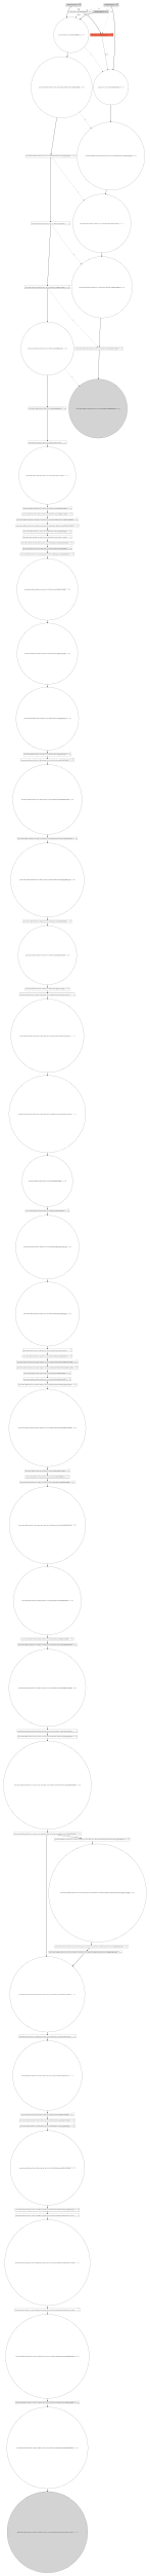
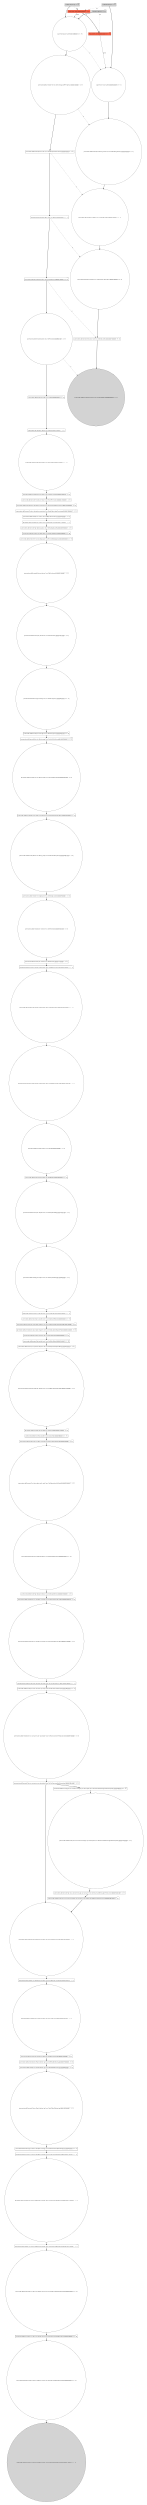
  digraph {
    fontname=Nunito
    node [fillcolor=white fontname=Nunito shape=folder style=filled]
    edge [fontname=Nunito style=bold]
    n1 [label="jcommander.addCommand(\"permissions\",new Permissions())@@@11@@@['1', '1', '0']" shape=circle]
    n2 [label="jcommander.addCommand(\"grant-permission\",new GrantPermissions())@@@12@@@['1', '1', '0']"]
    n3 [label="jcommander.addCommand(\"revoke-permission\",new RevokePermissions())@@@13@@@['1', '1', '0']"]
    n4 [fillcolor=lightgray label="CmdNamespaces['0', '1', '0']"]
    n5 [label="super(\"namespaces\",admin)@@@3@@@['1', '1', '0']" shape=circle]
-   n6 [label="PulsarAdmin admin@@@2@@@['1', '1', '0']"]
+   n6 [fillcolor=tomato label="PulsarAdmin admin@@@2@@@['1', '1', '0']"]
    n7 [label="super(\"broker-stats\",admin)@@@3@@@['0', '0', '1']" shape=circle]
    n8 [label="jcommander.addCommand(\"list\",new GetNamespacesPerProperty())@@@4@@@['1', '1', '0']" shape=circle]
    n9 [fillcolor=tomato label="PulsarAdmin admin@@@2@@@['0', '0', '1']"]
    n10 [label="jcommander.addCommand(\"get-max-consumers-per-subscription\",new GetMaxConsumersPerSubscription())@@@57@@@['1', '1', '0']" shape=circle]
    n11 [label="jcommander.addCommand(\"set-max-consumers-per-subscription\",new SetMaxConsumersPerSubscription())@@@58@@@['1', '1', '0']"]
    n12 [label="jcommander.addCommand(\"get-compaction-threshold\",new GetCompactionThreshold())@@@63@@@['1', '1', '0']" shape=circle]
    n13 [label="jcommander.addCommand(\"get-max-unacked-messages-per-subscription\",new GetMaxUnackedMessagesPerSubscription())@@@59@@@['0', '1', '0']"]
    n14 [label="jcommander.addCommand(\"topics\",new GetTopics())@@@6@@@['1', '1', '0']"]
    n15 [label="jcommander.addCommand(\"topics\",new CmdTopics(),\"destinations\")@@@6@@@['0', '0', '1']" shape=circle]
    n16 [label="jcommander.addCommand(\"destinations\",new GetDestinations())@@@7@@@['1', '1', '0']"]
    n17 [label="jcommander.addCommand(\"allocator-stats\",new CmdAllocatorStats())@@@7@@@['0', '0', '1']"]
    n18 [label="jcommander.addCommand(\"policies\",new GetPolicies())@@@8@@@['1', '1', '0']" shape=circle]
    n19 [label="jcommander.addCommand(\"set-backlog-quota\",new SetBacklogQuota())@@@19@@@['1', '1', '0']"]
    n20 [label="jcommander.addCommand(\"remove-backlog-quota\",new RemoveBacklogQuota())@@@20@@@['1', '1', '0']"]
    n21 [label="jcommander.addCommand(\"get-persistence\",new GetPersistence())@@@21@@@['1', '1', '0']" shape=circle]
    n22 [label="jcommander.addCommand(\"set-persistence\",new SetPersistence())@@@22@@@['1', '1', '0']" shape=circle]
    n23 [label="jcommander.addCommand(\"get-schema-compatibility-strategy\",new GetSchemaCompatibilityStrategy())@@@72@@@['1', '1', '0']" shape=circle]
    n24 [label="jcommander.addCommand(\"set-schema-compatibility-strategy\",new SetSchemaCompatibilityStrategy())@@@73@@@['1', '1', '0']"]
    n25 [label="jcommander.addCommand(\"get-is-allow-auto-update-schema\",new GetIsAllowAutoUpdateSchema())@@@74@@@['1', '1', '0']" shape=circle]
    n26 [label="jcommander.addCommand(\"clear-offload-deletion-lag\",new ClearOffloadDeletionLag())@@@69@@@['1', '1', '0']" shape=circle]
    n27 [label="jcommander.addCommand(\"get-schema-autoupdate-strategy\",new GetSchemaAutoUpdateStrategy())@@@70@@@['1', '1', '0']"]
    n28 [label="jcommander.addCommand(\"set-schema-autoupdate-strategy\",new SetSchemaAutoUpdateStrategy())@@@71@@@['1', '1', '0']"]
    n29 [fillcolor=lightgray label="CmdBrokerStats['0', '0', '1']"]
    n30 [label="jcommander.addCommand(\"monitoring-metrics\",new CmdMonitoringMetrics())@@@4@@@['0', '0', '1']" shape=circle]
    n31 [label="jcommander.addCommand(\"get-clusters\",new GetReplicationClusters())@@@17@@@['1', '1', '0']"]
    n32 [label="jcommander.addCommand(\"get-backlog-quotas\",new GetBacklogQuotaMap())@@@18@@@['1', '1', '0']"]
    n33 [label="jcommander.addCommand(\"set-deduplication\",new SetDeduplication())@@@29@@@['1', '1', '0']"]
    n34 [label="jcommander.addCommand(\"get-retention\",new GetRetention())@@@30@@@['1', '1', '0']" shape=circle]
    n35 [label="jcommander.addCommand(\"set-retention\",new SetRetention())@@@31@@@['1', '1', '0']"]
    n36 [label="jcommander.addCommand(\"get-schema-validation-enforce\",new GetSchemaValidationEnforced())@@@76@@@['1', '1', '0']" shape=circle]
    n37 [fillcolor=lightgray label="jcommander.addCommand(\"set-schema-validation-enforce\",new SetSchemaValidationEnforced())@@@77@@@['1', '1', '0']" shape=circle]
    n38 [label="jcommander.addCommand(\"get-anti-affinity-group\",new GetAntiAffinityGroup())@@@25@@@['1', '1', '0']"]
    n39 [label="jcommander.addCommand(\"set-anti-affinity-group\",new SetAntiAffinityGroup())@@@26@@@['1', '1', '0']" shape=circle]
    n40 [label="jcommander.addCommand(\"get-anti-affinity-namespaces\",new GetAntiAffinityNamespaces())@@@27@@@['1', '1', '0']"]
    n41 [fillcolor=lightgray label="jcommander.addCommand(\"load-report\",new CmdLoadReport())@@@8@@@['0', '0', '1']" shape=circle]
    n42 [label="jcommander.addCommand(\"set-max-unacked-messages-per-subscription\",new SetMaxUnackedMessagesPerSubscription())@@@60@@@['0', '1', '0']" shape=circle]
    n43 [label="jcommander.addCommand(\"get-max-unacked-messages-per-consumer\",new GetMaxUnackedMessagesPerConsumer())@@@61@@@['0', '1', '0']"]
    n44 [label="jcommander.addCommand(\"set-max-unacked-messages-per-consumer\",new SetMaxUnackedMessagesPerConsumer())@@@62@@@['0', '1', '0']"]
    n45 [label="jcommander.addCommand(\"delete-anti-affinity-group\",new DeleteAntiAffinityGroup())@@@28@@@['1', '1', '0']" shape=circle]
    n46 [label="jcommander.addCommand(\"get-bookie-affinity-group\",new GetBookieAffinityGroup())@@@33@@@['1', '1', '0']" shape=circle]
    n47 [label="jcommander.addCommand(\"delete-bookie-affinity-group\",new DeleteBookieAffinityGroup())@@@34@@@['1', '1', '0']" shape=circle]
    n48 [label="jcommander.addCommand(\"unload\",new Unload())@@@35@@@['1', '1', '0']" shape=circle]
    n49 [label="jcommander.addCommand(\"create\",new Create())@@@9@@@['1', '1', '0']"]
    n50 [label="jcommander.addCommand(\"revoke-subscription-permission\",new RevokeSubscriptionPermissions())@@@15@@@['1', '1', '0']"]
    n51 [label="jcommander.addCommand(\"set-clusters\",new SetReplicationClusters())@@@16@@@['1', '1', '0']"]
    n52 [label="jcommander.addCommand(\"grant-subscription-permission\",new GrantSubscriptionPermissions())@@@14@@@['1', '1', '0']"]
    n53 [label="jcommander.addCommand(\"split-bundle\",new SplitBundle())@@@36@@@['1', '1', '0']"]
    n54 [label="jcommander.addCommand(\"set-dispatch-rate\",new SetDispatchRate())@@@37@@@['1', '1', '0']" shape=circle]
    n55 [label="jcommander.addCommand(\"get-dispatch-rate\",new GetDispatchRate())@@@38@@@['1', '1', '0']" shape=circle]
    n56 [label="jcommander.addCommand(\"set-replicator-dispatch-rate\",new SetReplicatorDispatchRate())@@@45@@@['1', '1', '0']"]
    n57 [label="jcommander.addCommand(\"get-replicator-dispatch-rate\",new GetReplicatorDispatchRate())@@@46@@@['1', '1', '0']" shape=circle]
    n58 [label="jcommander.addCommand(\"clear-backlog\",new ClearBacklog())@@@47@@@['1', '1', '0']"]
    n59 [label="jcommander.addCommand(\"mbeans\",new CmdDumpMBeans())@@@5@@@['0', '0', '1']" shape=circle]
    n60 [label="jcommander.addCommand(\"set-offload-deletion-lag\",new SetOffloadDeletionLag())@@@68@@@['1', '1', '0']"]
    n61 [label="jcommander.addCommand(\"set-is-allow-auto-update-schema\",new SetIsAllowAutoUpdateSchema())@@@75@@@['1', '1', '0']"]
    n62 [label="jcommander.addCommand(\"set-publish-rate\",new SetPublishRate())@@@43@@@['1', '1', '0']"]
    n63 [label="jcommander.addCommand(\"get-publish-rate\",new GetPublishRate())@@@44@@@['1', '1', '0']"]
    n64 [label="jcommander.addCommand(\"set-compaction-threshold\",new SetCompactionThreshold())@@@64@@@['1', '1', '0']"]
    n65 [label="jcommander.addCommand(\"set-encryption-required\",new SetEncryptionRequired())@@@49@@@['1', '1', '0']"]
    n66 [label="jcommander.addCommand(\"set-subscription-auth-mode\",new SetSubscriptionAuthMode())@@@50@@@['1', '1', '0']" shape=circle]
    n67 [label="jcommander.addCommand(\"set-delayed-delivery\",new SetDelayedDelivery())@@@51@@@['1', '1', '0']" shape=circle]
    n68 [label="jcommander.addCommand(\"get-offload-threshold\",new GetOffloadThreshold())@@@65@@@['1', '1', '0']" shape=circle]
    n69 [label="jcommander.addCommand(\"set-offload-threshold\",new SetOffloadThreshold())@@@66@@@['1', '1', '0']"]
    n70 [label="jcommander.addCommand(\"get-offload-deletion-lag\",new GetOffloadDeletionLag())@@@67@@@['1', '1', '0']"]
    n71 [label="jcommander.addCommand(\"list-cluster\",new GetNamespacesPerCluster())@@@5@@@['1', '1', '0']"]
    n72 [label="jcommander.addCommand(\"set-bookie-affinity-group\",new SetBookieAffinityGroup())@@@32@@@['1', '1', '0']"]
    n73 [label="jcommander.addCommand(\"delete\",new Delete())@@@10@@@['1', '1', '0']"]
    n74 [label="jcommander.addCommand(\"unsubscribe\",new Unsubscribe())@@@48@@@['1', '1', '0']"]
    n75 [label="jcommander.addCommand(\"get-max-consumers-per-topic\",new GetMaxConsumersPerTopic())@@@55@@@['1', '1', '0']"]
    n76 [label="jcommander.addCommand(\"set-max-consumers-per-topic\",new SetMaxConsumersPerTopic())@@@56@@@['1', '1', '0']"]
    n77 [label="jcommander.addCommand(\"get-message-ttl\",new GetMessageTTL())@@@23@@@['1', '1', '0']" shape=circle]
    n78 [label="jcommander.addCommand(\"set-message-ttl\",new SetMessageTTL())@@@24@@@['1', '1', '0']"]
    n79 [label="jcommander.addCommand(\"set-max-producers-per-topic\",new SetMaxProducersPerTopic())@@@54@@@['1', '1', '0']" shape=circle]
    n80 [label="jcommander.addCommand(\"get-max-producers-per-topic\",new GetMaxProducersPerTopic())@@@53@@@['1', '1', '0']"]
    n81 [label="jcommander.addCommand(\"get-subscribe-rate\",new GetSubscribeRate())@@@40@@@['1', '1', '0']"]
    n82 [label="jcommander.addCommand(\"set-subscription-dispatch-rate\",new SetSubscriptionDispatchRate())@@@41@@@['1', '1', '0']"]
    n83 [label="jcommander.addCommand(\"get-subscription-dispatch-rate\",new GetSubscriptionDispatchRate())@@@42@@@['1', '1', '0']"]
    n84 [label="jcommander.addCommand(\"get-delayed-delivery\",new GetDelayedDelivery())@@@52@@@['1', '1', '0']"]
    n85 [fillcolor=lightgray label="CmdNamespaces['1', '0', '0']"]
    n86 [label="jcommander.addCommand(\"set-subscribe-rate\",new SetSubscribeRate())@@@39@@@['1', '1', '0']"]
    n1 -> n2
    n2 -> n3
    n3 -> n52
    n4 -> n5
    n4 -> n6 [label=true style=dotted]
    n5 -> n7 [label=0 style=dashed]
    n5 -> n8
    n6 -> n5 [label=admin style=solid]
    n6 -> n9 [label=0]
    n7 -> n30
    n8 -> n30 [label=0 style=dashed]
    n8 -> n71
    n9 -> n7 [label=admin style=solid]
    n10 -> n11
    n11 -> n12
    n11 -> n13
    n12 -> n64
    n13 -> n42
    n14 -> n15 [label=0 style=dashed]
    n14 -> n16
    n15 -> n17
    n16 -> n17 [label=0 style=dashed]
    n16 -> n18
    n17 -> n41
    n18 -> n41 [label=0 style=dashed]
    n18 -> n49
    n19 -> n20
    n20 -> n21
    n21 -> n22
    n22 -> n77
    n23 -> n24
    n24 -> n25
    n25 -> n61
    n26 -> n27
    n27 -> n28
    n28 -> n23
    n29 -> n6 [label=true style=dotted]
    n29 -> n7
-   n29 -> n9 [label=true style=dotted]
+   n85 -> n9 [label=true style=dotted]
    n30 -> n59
    n31 -> n32
    n32 -> n19
    n33 -> n34
    n34 -> n35
    n35 -> n72
    n36 -> n37
    n38 -> n39
    n39 -> n40
    n40 -> n45
    n42 -> n43
    n43 -> n44
    n44 -> n12
    n45 -> n33
    n46 -> n47
    n47 -> n48
    n48 -> n53
    n49 -> n73
    n50 -> n51
    n51 -> n31
    n52 -> n50
    n53 -> n54
    n54 -> n55
    n55 -> n86
    n56 -> n57
    n57 -> n58
    n58 -> n74
    n59 -> n15
    n60 -> n26
    n61 -> n36
    n62 -> n63
    n63 -> n56
    n64 -> n68
    n65 -> n66
    n66 -> n67
    n67 -> n84
    n68 -> n69
    n69 -> n70
    n70 -> n60
    n71 -> n14
    n71 -> n59 [label=0 style=dashed]
    n72 -> n46
    n73 -> n1
    n74 -> n65
    n75 -> n76
    n76 -> n10
    n77 -> n78
    n78 -> n38
    n79 -> n75
    n80 -> n79
    n81 -> n82
    n82 -> n83
    n83 -> n62
    n84 -> n80
    n85 -> n5
    n86 -> n81
  }
